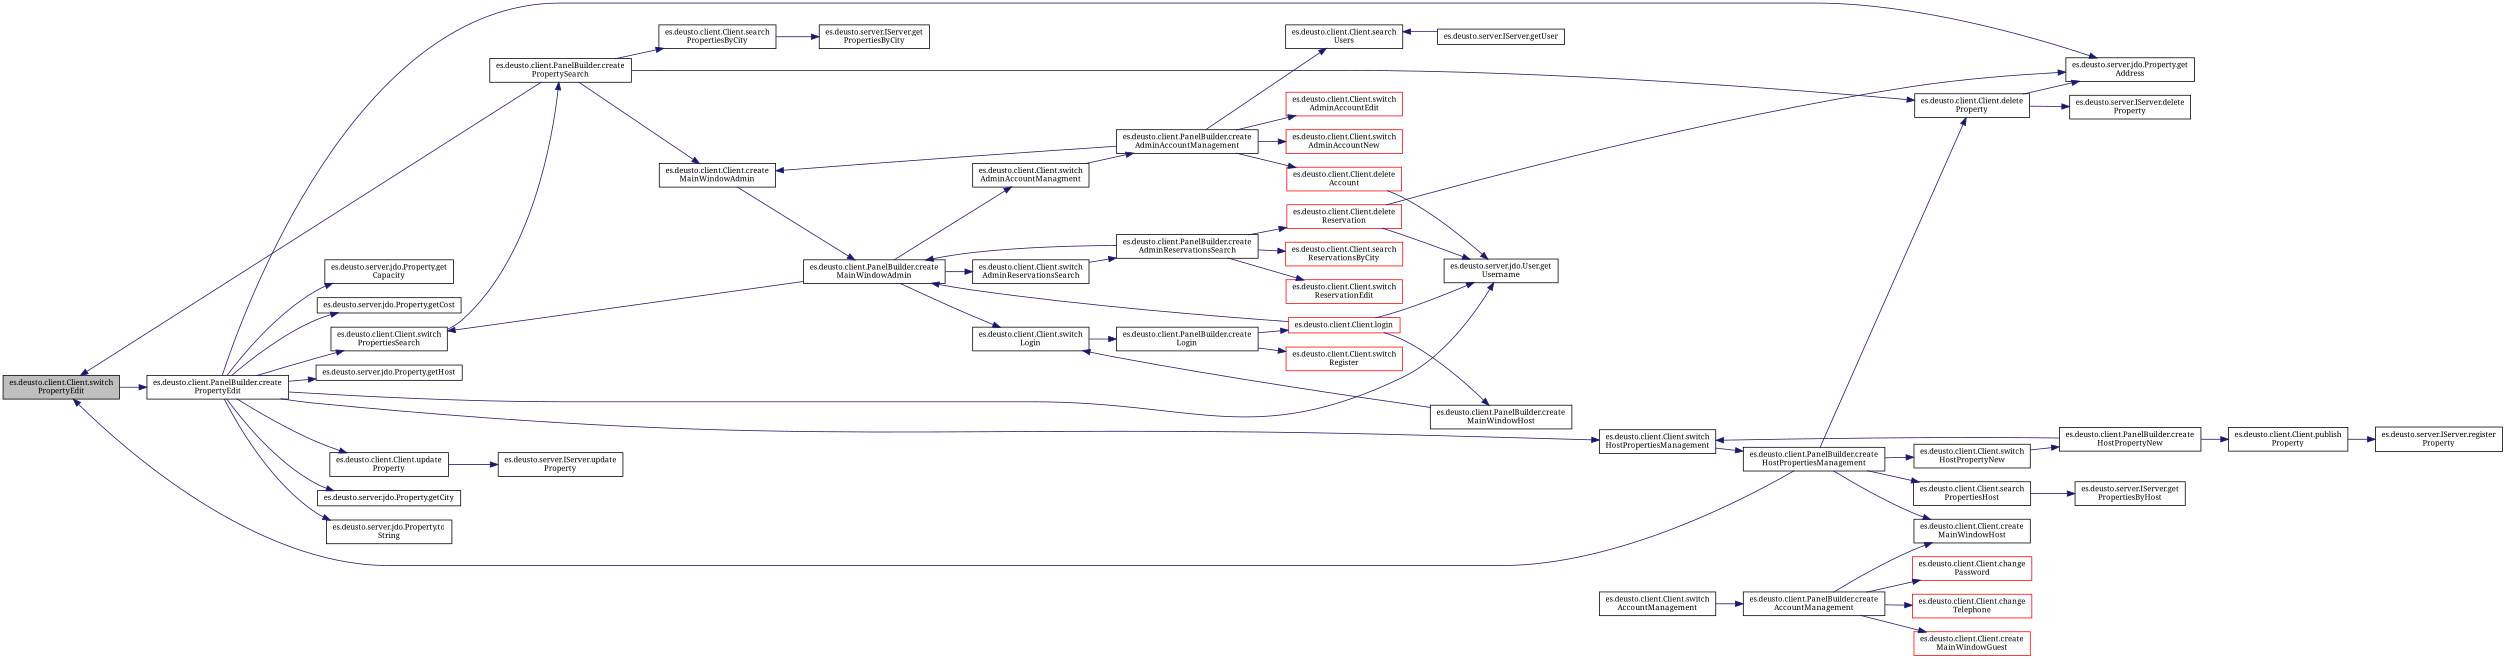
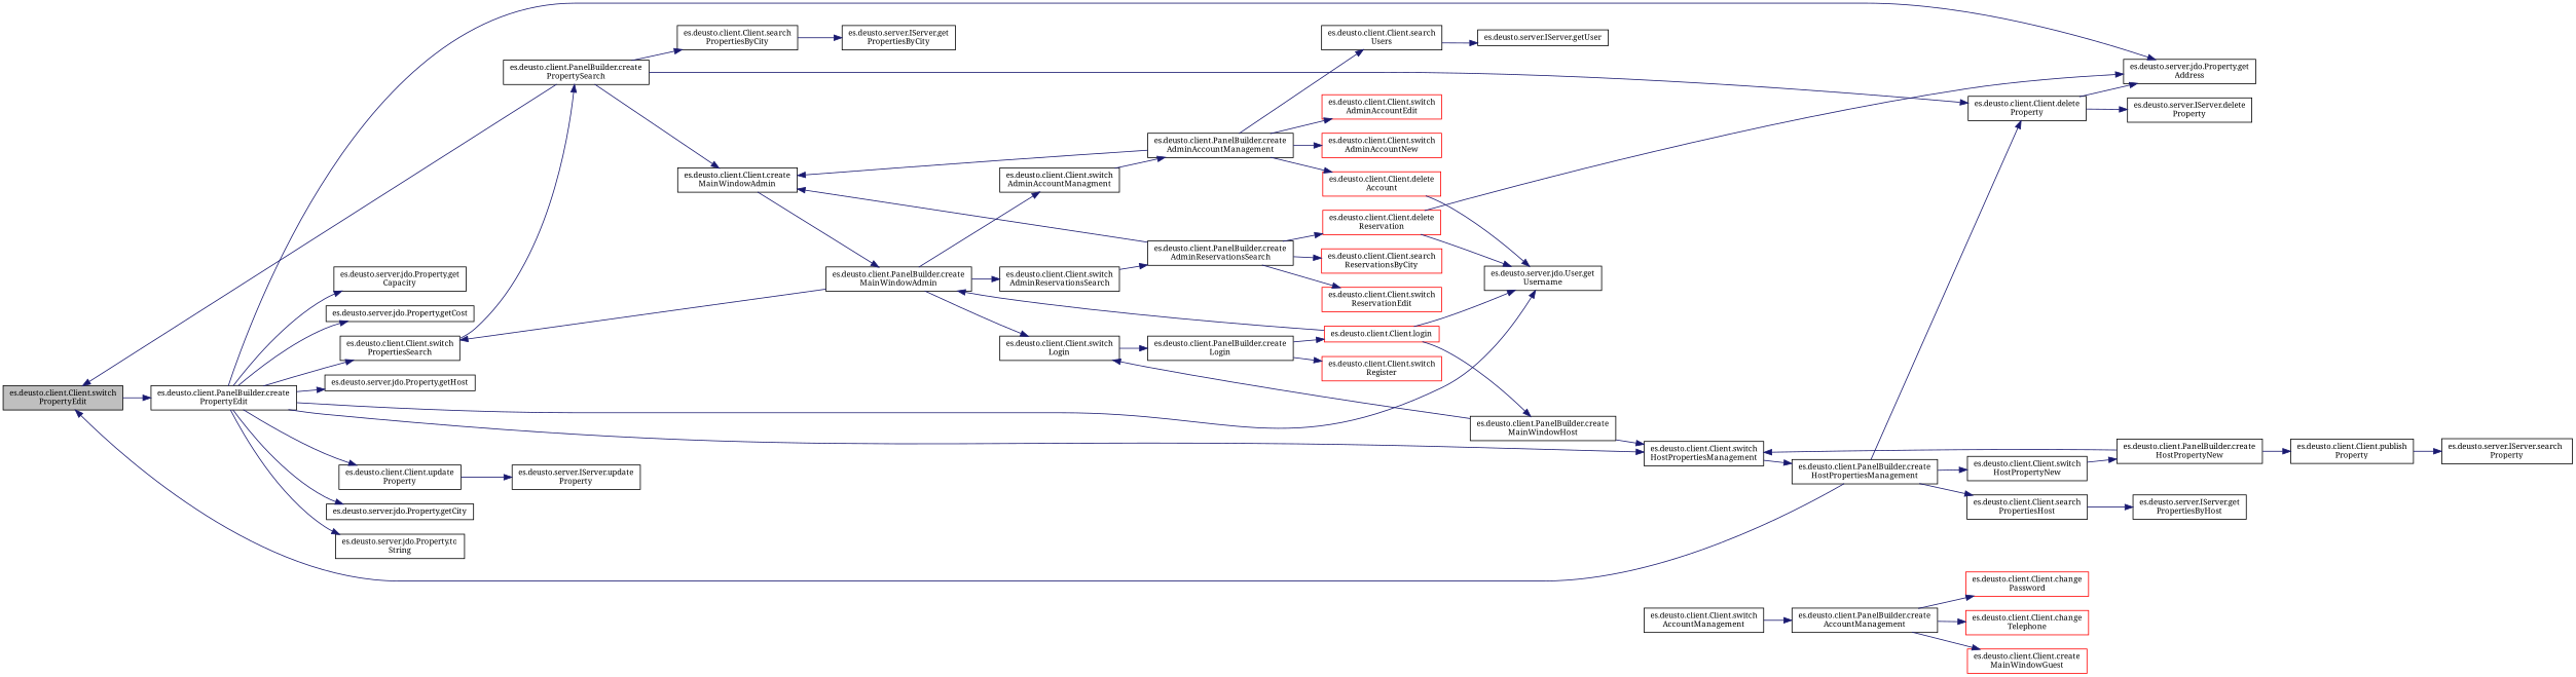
  digraph {
    fontname="Noto Serif"
    rankdir=LR
    node [color=black fillcolor=white fontname="Noto Serif" fontsize=10 shape=record style=filled]
    edge [color=midnightblue fontname="Noto Serif" fontsize=10 labelfontname=Helvetica labelfontsize=10 style=solid]
    n1 [fillcolor=grey75 fontcolor=black height=0.2 label="es.deusto.client.Client.switch\lPropertyEdit" width=0.4]
    n2 [height=0.2 label="es.deusto.client.PanelBuilder.create\lPropertyEdit" width=0.4]
    n3 [height=0.2 label="es.deusto.server.jdo.Property.get\lAddress" width=0.4]
    n4 [height=0.2 label="es.deusto.server.jdo.Property.getCity" width=0.4]
    n5 [height=0.2 label="es.deusto.server.jdo.Property.to\lString" width=0.4]
    n6 [height=0.2 label="es.deusto.server.jdo.Property.get\lCapacity" width=0.4]
    n7 [height=0.2 label="es.deusto.server.jdo.Property.getCost" width=0.4]
    n8 [height=0.2 label="es.deusto.client.Client.switch\lPropertiesSearch" width=0.4]
    n9 [height=0.2 label="es.deusto.server.jdo.User.get\lUsername" width=0.4]
    n10 [height=0.2 label="es.deusto.client.Client.switch\lHostPropertiesManagement" width=0.4]
    n11 [height=0.2 label="es.deusto.server.jdo.Property.getHost" width=0.4]
    n12 [height=0.2 label="es.deusto.client.Client.update\lProperty" width=0.4]
    n13 [height=0.2 label="es.deusto.client.PanelBuilder.create\lPropertySearch" width=0.4]
    n14 [height=0.2 label="es.deusto.client.PanelBuilder.create\lHostPropertiesManagement" width=0.4]
    n15 [height=0.2 label="es.deusto.server.IServer.update\lProperty" width=0.4]
    n16 [height=0.2 label="es.deusto.client.Client.search\lPropertiesByCity" width=0.4]
    n17 [height=0.2 label="es.deusto.client.Client.delete\lProperty" width=0.4]
    n18 [height=0.2 label="es.deusto.client.Client.create\lMainWindowAdmin" width=0.4]
    n19 [height=0.2 label="es.deusto.server.IServer.get\lPropertiesByCity" width=0.4]
    n20 [height=0.2 label="es.deusto.server.IServer.delete\lProperty" width=0.4]
    n21 [height=0.2 label="es.deusto.client.PanelBuilder.create\lMainWindowAdmin" width=0.4]
    n22 [height=0.2 label="es.deusto.client.Client.switch\lAdminAccountManagment" width=0.4]
    n23 [height=0.2 label="es.deusto.client.Client.switch\lAdminReservationsSearch" width=0.4]
    n24 [height=0.2 label="es.deusto.client.Client.switch\lLogin" width=0.4]
    n25 [height=0.2 label="es.deusto.client.PanelBuilder.create\lAdminAccountManagement" width=0.4]
    n26 [height=0.2 label="es.deusto.client.PanelBuilder.create\lAdminReservationsSearch" width=0.4]
    n27 [height=0.2 label="es.deusto.client.PanelBuilder.create\lLogin" width=0.4]
    n28 [height=0.2 label="es.deusto.client.Client.search\lUsers" width=0.4]
    n29 [color=red height=0.2 label="es.deusto.client.Client.delete\lAccount" width=0.4]
    n30 [color=red height=0.2 label="es.deusto.client.Client.switch\lAdminAccountEdit" width=0.4]
    n31 [color=red height=0.2 label="es.deusto.client.Client.switch\lAdminAccountNew" width=0.4]
    n32 [height=0.2 label="es.deusto.server.IServer.getUser" width=0.4]
    n33 [color=red height=0.2 label="es.deusto.client.Client.search\lReservationsByCity" width=0.4]
    n34 [color=red height=0.2 label="es.deusto.client.Client.delete\lReservation" width=0.4]
    n35 [color=red height=0.2 label="es.deusto.client.Client.switch\lReservationEdit" width=0.4]
    n36 [color=red height=0.2 label="es.deusto.client.Client.login" width=0.4]
    n37 [color=red height=0.2 label="es.deusto.client.Client.switch\lRegister" width=0.4]
    n38 [height=0.2 label="es.deusto.client.PanelBuilder.create\lMainWindowHost" width=0.4]
    n39 [height=0.2 label="es.deusto.client.Client.switch\lAccountManagement" width=0.4]
    n40 [height=0.2 label="es.deusto.client.PanelBuilder.create\lAccountManagement" width=0.4]
    n41 [height=0.2 label="es.deusto.client.Client.search\lPropertiesHost" width=0.4]
    n42 [height=0.2 label="es.deusto.client.Client.switch\lHostPropertyNew" width=0.4]
-   n43 [height=0.2 label="es.deusto.client.Client.create\lMainWindowHost" width=0.4]
    n44 [height=0.2 label="es.deusto.server.IServer.get\lPropertiesByHost" width=0.4]
    n45 [height=0.2 label="es.deusto.client.PanelBuilder.create\lHostPropertyNew" width=0.4]
    n46 [height=0.2 label="es.deusto.client.Client.publish\lProperty" width=0.4]
-   n47 [height=0.2 label="es.deusto.server.IServer.register\lProperty" width=0.4]
+   n47 [height=0.2 label="es.deusto.server.IServer.search\lProperty" width=0.4]
    n48 [color=red height=0.2 label="es.deusto.client.Client.create\lMainWindowGuest" width=0.4]
    n49 [color=red height=0.2 label="es.deusto.client.Client.change\lPassword" width=0.4]
    n50 [color=red height=0.2 label="es.deusto.client.Client.change\lTelephone" width=0.4]
    n1 -> n2
    n2 -> n3
    n2 -> n4
    n2 -> n5
    n2 -> n6
    n2 -> n7
    n2 -> n8
    n2 -> n9
    n2 -> n10
    n2 -> n11
    n2 -> n12
    n8 -> n13
    n10 -> n14
    n12 -> n15
    n13 -> n1
    n13 -> n16
    n13 -> n17
    n13 -> n18
    n14 -> n1
    n14 -> n17
    n14 -> n41
    n14 -> n42
-   n14 -> n43
    n16 -> n19
    n17 -> n3
    n17 -> n20
    n18 -> n21
    n21 -> n8
    n21 -> n22
    n21 -> n23
    n21 -> n24
    n22 -> n25
    n23 -> n26
    n24 -> n27
    n25 -> n18
    n25 -> n28
    n25 -> n29
    n25 -> n30
    n25 -> n31
-   n26 -> n21
+   n26 -> n18
    n26 -> n33
    n26 -> n34
    n26 -> n35
    n27 -> n36
    n27 -> n37
-   n32 -> n28
+   n28 -> n32
    n29 -> n9
    n34 -> n3
    n34 -> n9
    n36 -> n9
    n36 -> n21
    n36 -> n38
+   n38 -> n10
    n38 -> n24
    n39 -> n40
-   n40 -> n43
    n40 -> n48
    n40 -> n49
    n40 -> n50
    n41 -> n44
    n42 -> n45
    n45 -> n10
    n45 -> n46
    n46 -> n47
  }
